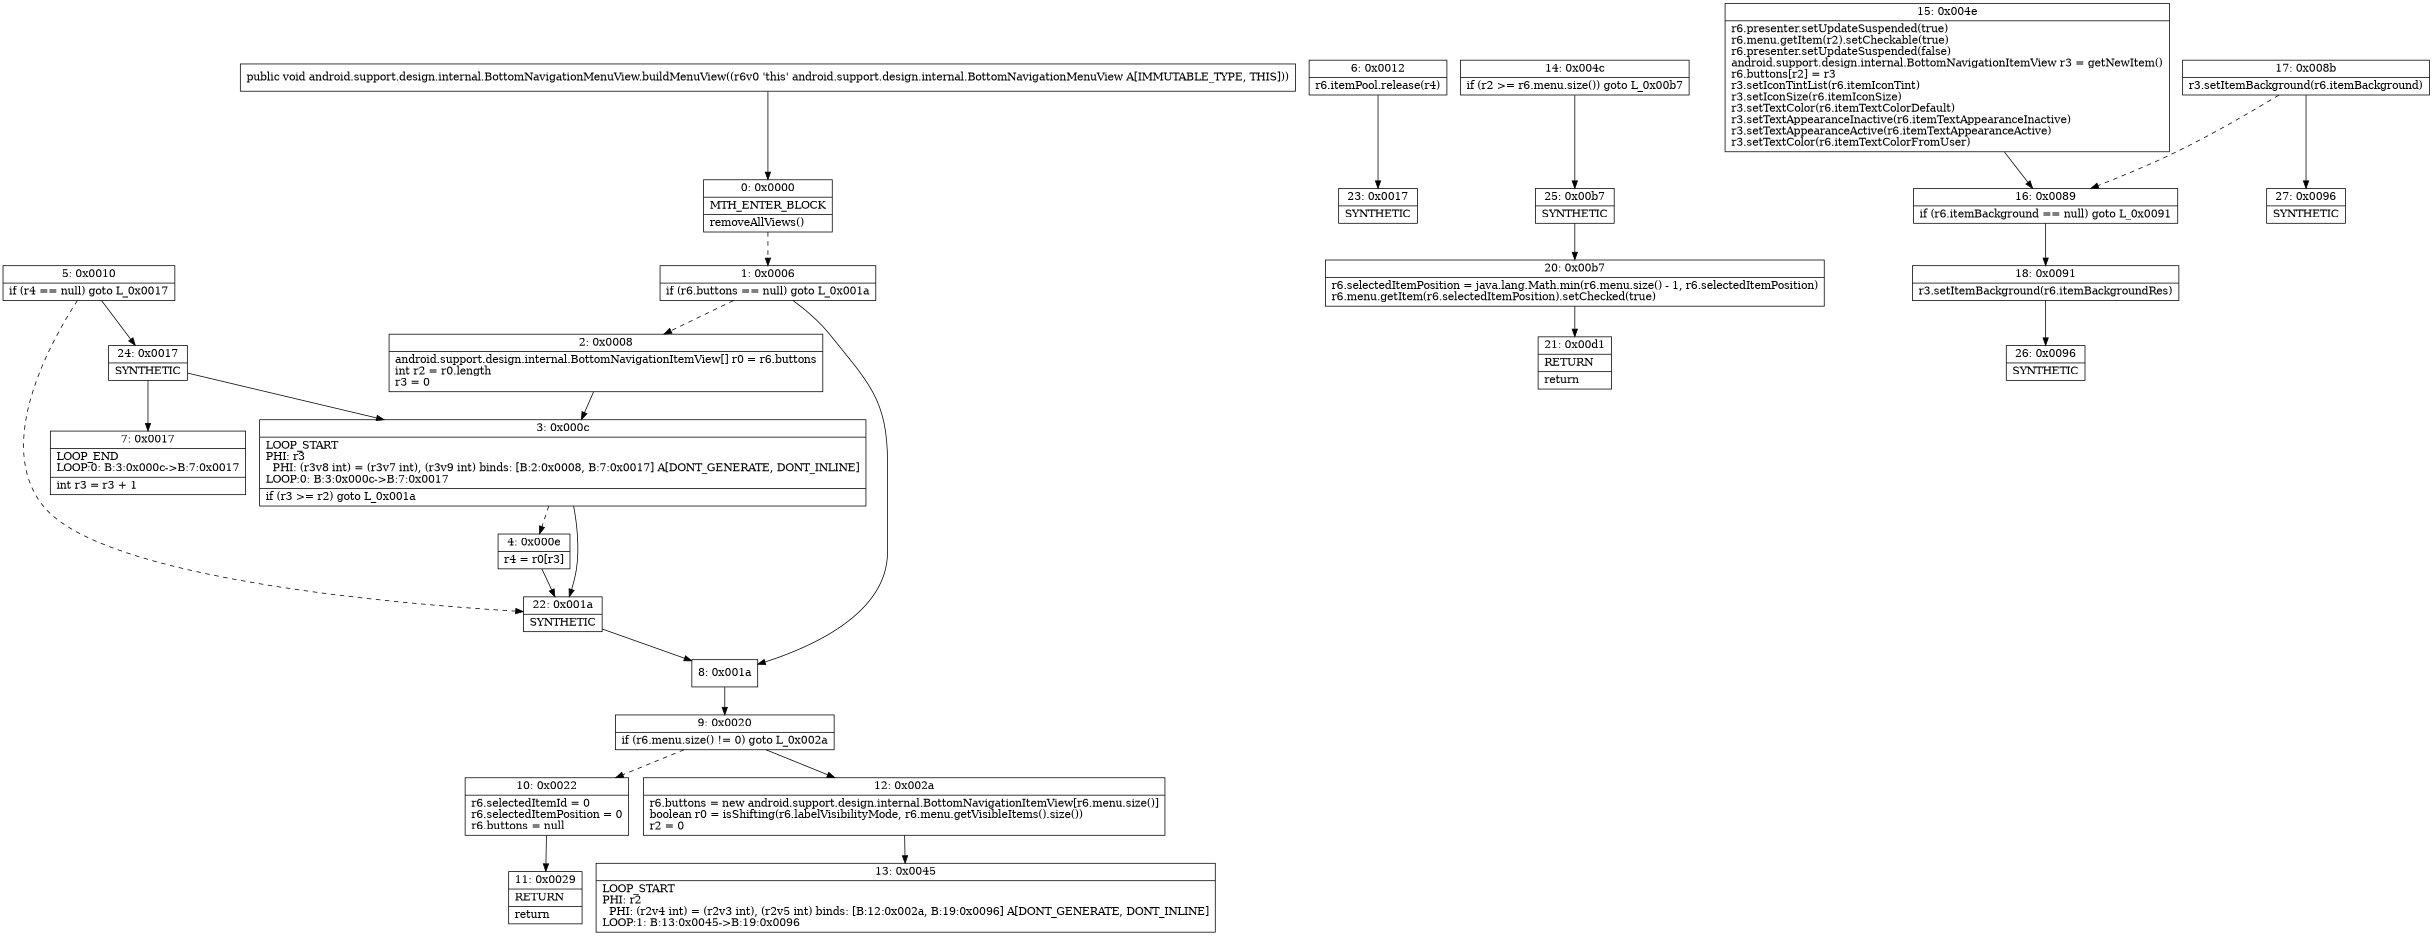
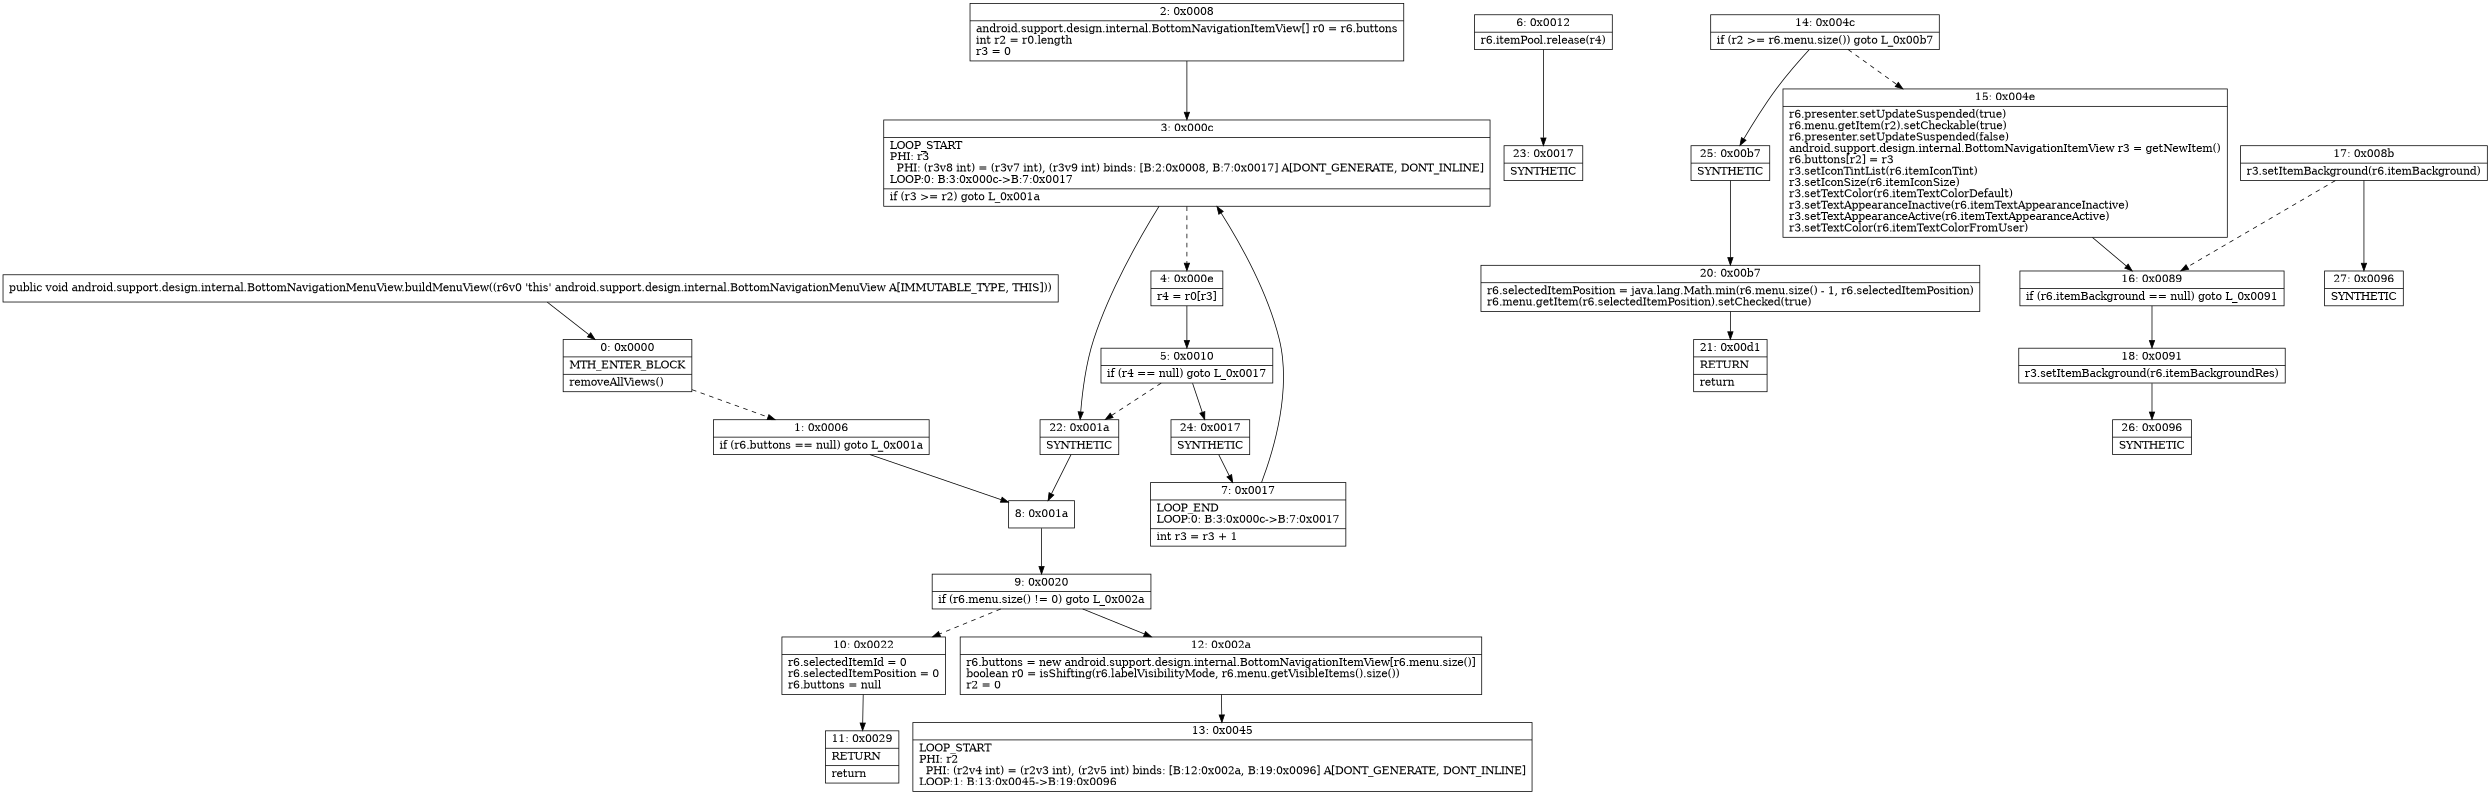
  digraph {
    node [shape=record]
    n1 [label="{0\:\ 0x0000|MTH_ENTER_BLOCK\l|removeAllViews()\l}"]
    n2 [label="{1\:\ 0x0006|if (r6.buttons == null) goto L_0x001a\l}"]
    n3 [label="{2\:\ 0x0008|android.support.design.internal.BottomNavigationItemView[] r0 = r6.buttons\lint r2 = r0.length\lr3 = 0\l}"]
    n4 [label="{8\:\ 0x001a}"]
    n5 [label="{3\:\ 0x000c|LOOP_START\lPHI: r3 \l  PHI: (r3v8 int) = (r3v7 int), (r3v9 int) binds: [B:2:0x0008, B:7:0x0017] A[DONT_GENERATE, DONT_INLINE]\lLOOP:0: B:3:0x000c\-\>B:7:0x0017\l|if (r3 \>= r2) goto L_0x001a\l}"]
    n6 [label="{9\:\ 0x0020|if (r6.menu.size() != 0) goto L_0x002a\l}"]
    n7 [label="{4\:\ 0x000e|r4 = r0[r3]\l}"]
    n8 [label="{22\:\ 0x001a|SYNTHETIC\l}"]
    n9 [label="{5\:\ 0x0010|if (r4 == null) goto L_0x0017\l}"]
    n10 [label="{24\:\ 0x0017|SYNTHETIC\l}"]
    n11 [label="{6\:\ 0x0012|r6.itemPool.release(r4)\l}"]
    n12 [label="{23\:\ 0x0017|SYNTHETIC\l}"]
    n13 [label="{7\:\ 0x0017|LOOP_END\lLOOP:0: B:3:0x000c\-\>B:7:0x0017\l|int r3 = r3 + 1\l}"]
    n14 [label="{10\:\ 0x0022|r6.selectedItemId = 0\lr6.selectedItemPosition = 0\lr6.buttons = null\l}"]
    n15 [label="{12\:\ 0x002a|r6.buttons = new android.support.design.internal.BottomNavigationItemView[r6.menu.size()]\lboolean r0 = isShifting(r6.labelVisibilityMode, r6.menu.getVisibleItems().size())\lr2 = 0\l}"]
    n16 [label="{11\:\ 0x0029|RETURN\l|return\l}"]
    n17 [label="{13\:\ 0x0045|LOOP_START\lPHI: r2 \l  PHI: (r2v4 int) = (r2v3 int), (r2v5 int) binds: [B:12:0x002a, B:19:0x0096] A[DONT_GENERATE, DONT_INLINE]\lLOOP:1: B:13:0x0045\-\>B:19:0x0096\l}"]
    n18 [label="{14\:\ 0x004c|if (r2 \>= r6.menu.size()) goto L_0x00b7\l}"]
    n19 [label="{15\:\ 0x004e|r6.presenter.setUpdateSuspended(true)\lr6.menu.getItem(r2).setCheckable(true)\lr6.presenter.setUpdateSuspended(false)\landroid.support.design.internal.BottomNavigationItemView r3 = getNewItem()\lr6.buttons[r2] = r3\lr3.setIconTintList(r6.itemIconTint)\lr3.setIconSize(r6.itemIconSize)\lr3.setTextColor(r6.itemTextColorDefault)\lr3.setTextAppearanceInactive(r6.itemTextAppearanceInactive)\lr3.setTextAppearanceActive(r6.itemTextAppearanceActive)\lr3.setTextColor(r6.itemTextColorFromUser)\l}"]
    n20 [label="{25\:\ 0x00b7|SYNTHETIC\l}"]
    n21 [label="{16\:\ 0x0089|if (r6.itemBackground == null) goto L_0x0091\l}"]
    n22 [label="{20\:\ 0x00b7|r6.selectedItemPosition = java.lang.Math.min(r6.menu.size() \- 1, r6.selectedItemPosition)\lr6.menu.getItem(r6.selectedItemPosition).setChecked(true)\l}"]
    n23 [label="{18\:\ 0x0091|r3.setItemBackground(r6.itemBackgroundRes)\l}"]
    n24 [label="{17\:\ 0x008b|r3.setItemBackground(r6.itemBackground)\l}"]
    n25 [label="{27\:\ 0x0096|SYNTHETIC\l}"]
    n26 [label="{26\:\ 0x0096|SYNTHETIC\l}"]
    n27 [label="{21\:\ 0x00d1|RETURN\l|return\l}"]
    n28 [label="{public void android.support.design.internal.BottomNavigationMenuView.buildMenuView((r6v0 'this' android.support.design.internal.BottomNavigationMenuView A[IMMUTABLE_TYPE, THIS])) }"]
    n1 -> n2 [style=dashed]
-   n2 -> n3 [style=dashed]
    n2 -> n4
    n3 -> n5
    n4 -> n6
    n5 -> n7 [style=dashed]
    n5 -> n8
    n6 -> n14 [style=dashed]
    n6 -> n15
-   n7 -> n8
+   n7 -> n9
    n8 -> n4
    n9 -> n8 [style=dashed]
    n9 -> n10
    n10 -> n13
    n11 -> n12
-   n10 -> n5
+   n13 -> n5
    n14 -> n16
    n15 -> n17
+   n18 -> n19 [style=dashed]
    n18 -> n20
    n19 -> n21
    n20 -> n22
    n21 -> n23
    n22 -> n27
    n23 -> n26
    n24 -> n21 [style=dashed]
    n24 -> n25
    n28 -> n1
  }
